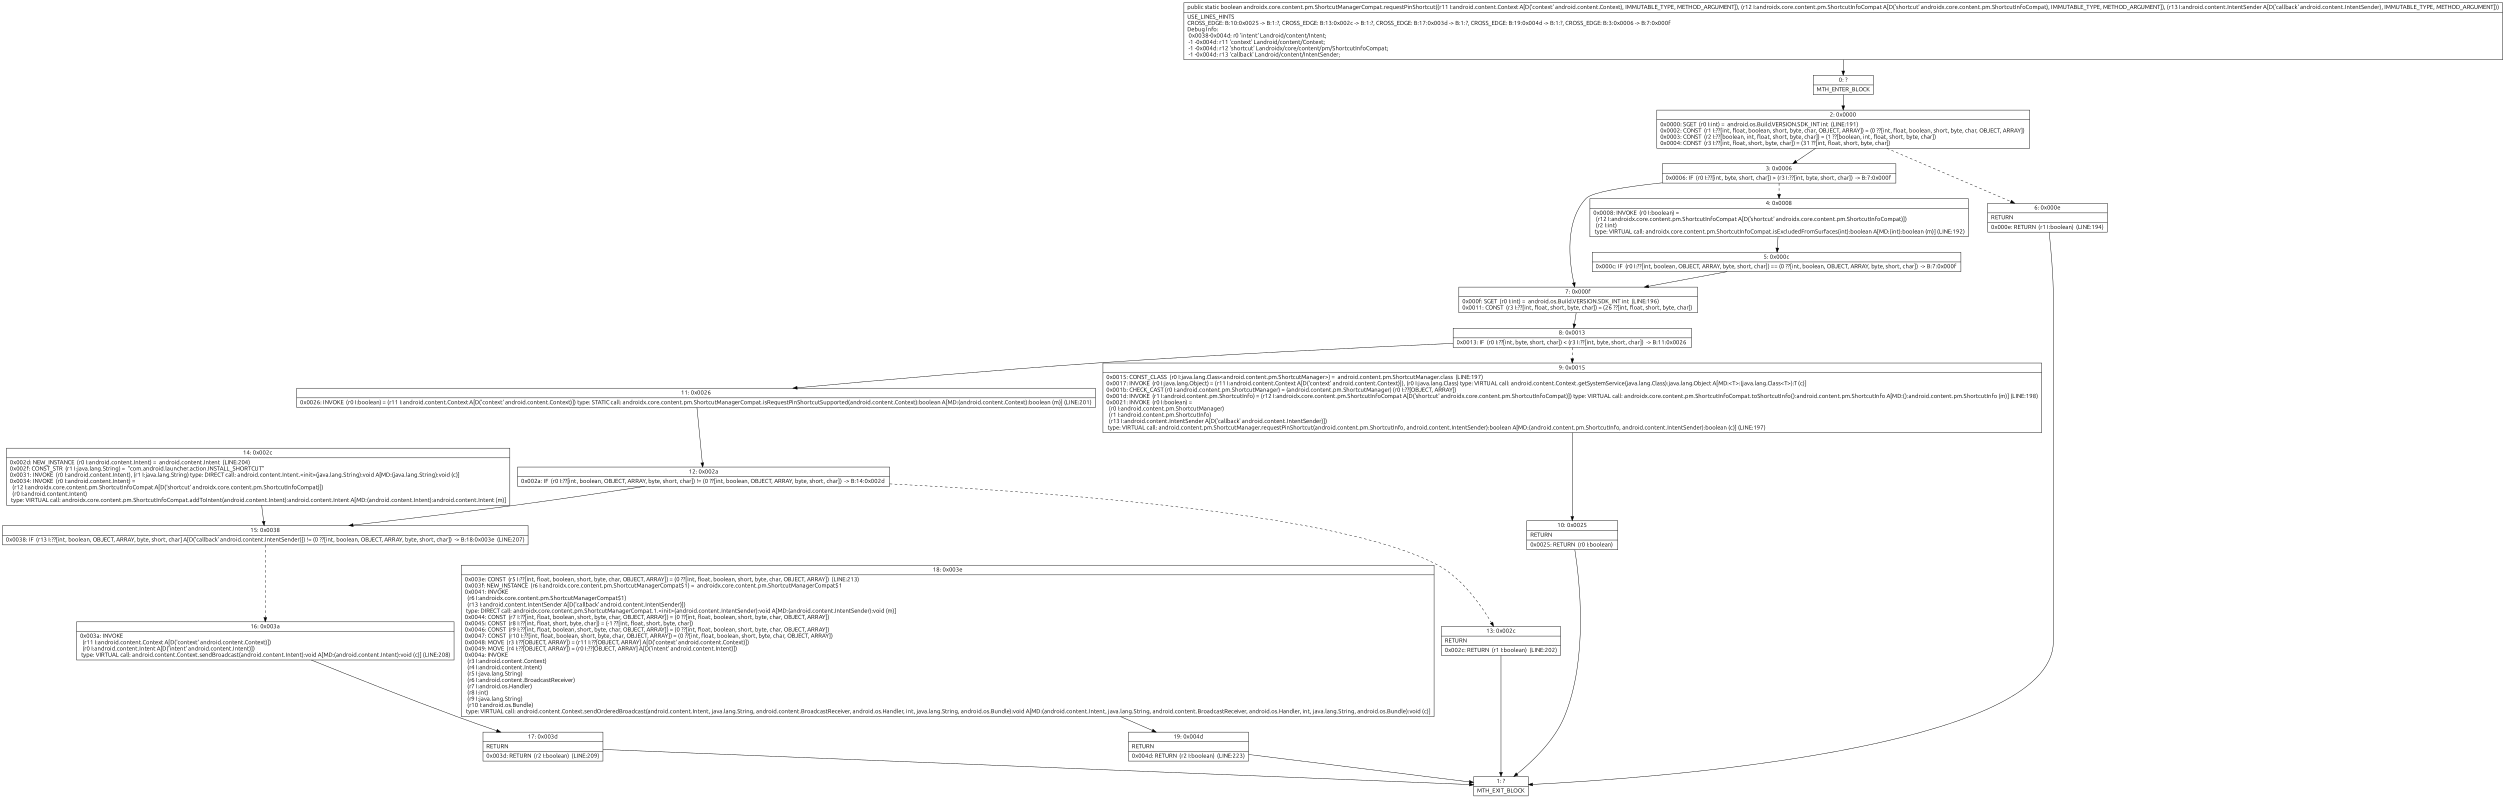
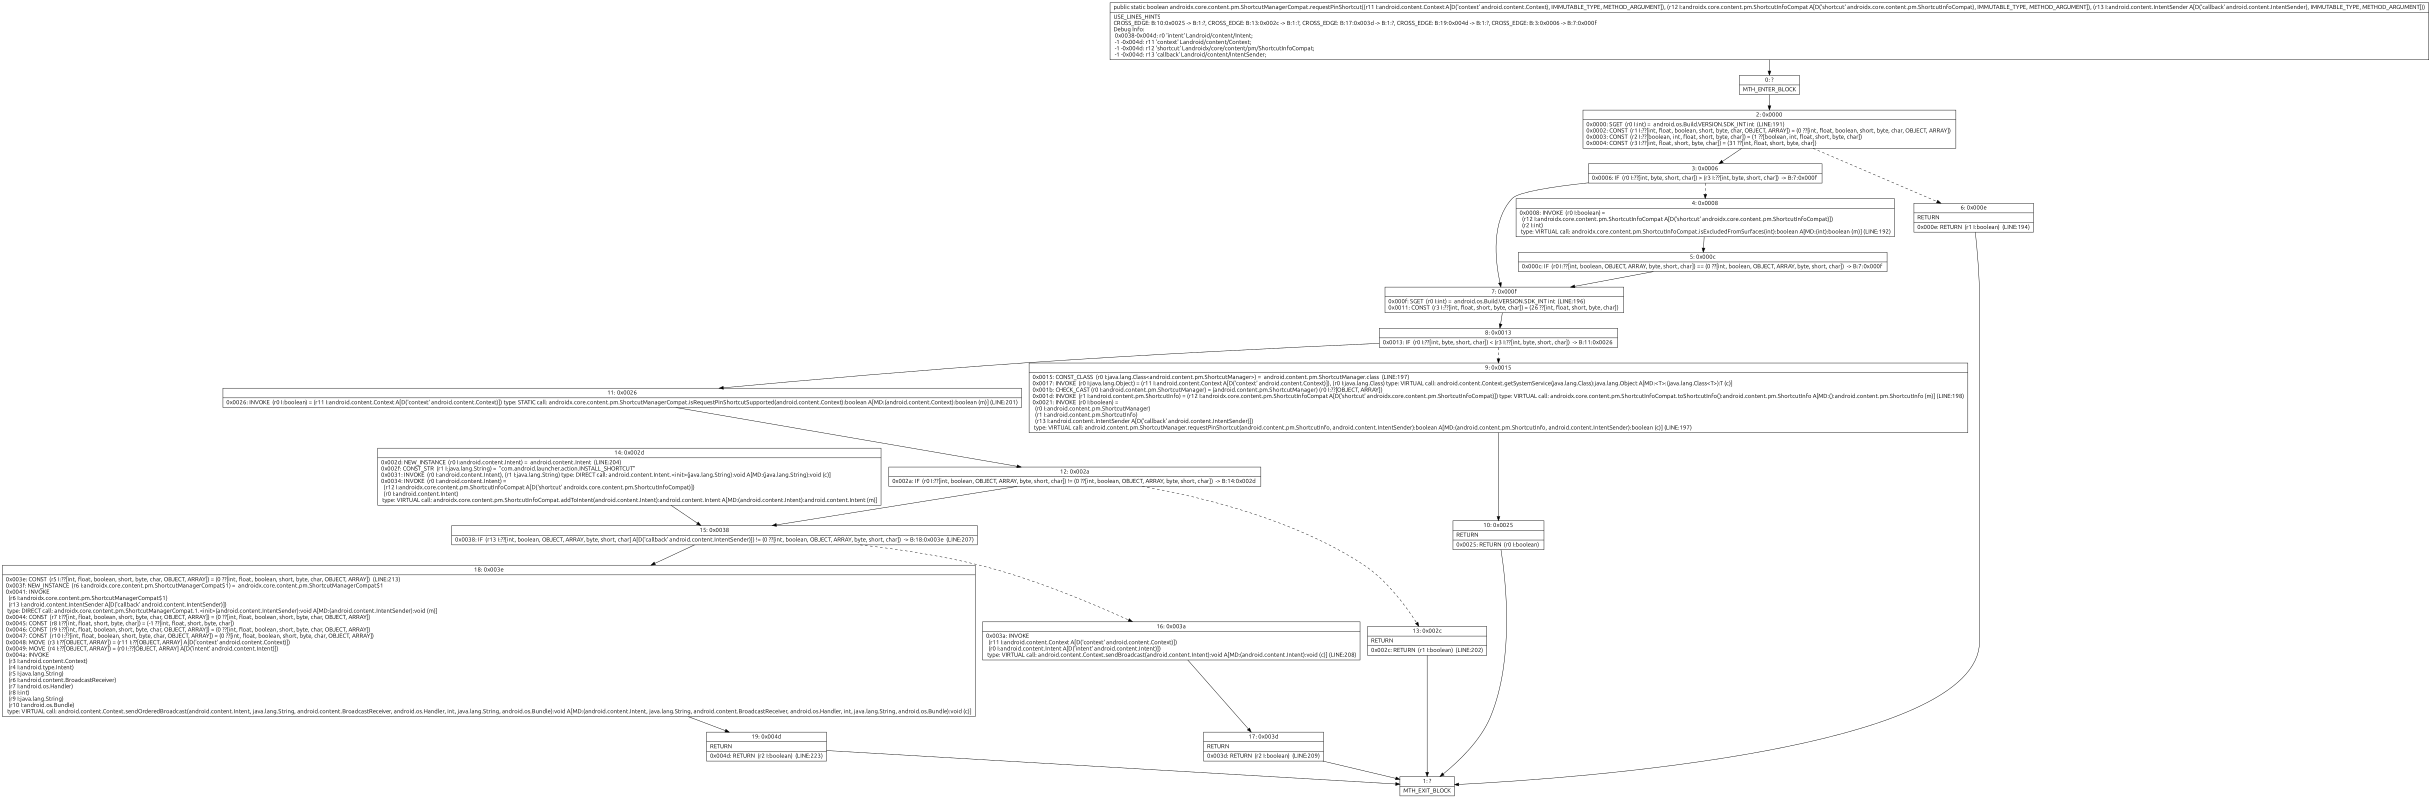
  digraph {
    fontname=Ubuntu
    node [fontname=Ubuntu shape=record]
    edge [fontname=Ubuntu]
    n1 [label="{0\:\ ?|MTH_ENTER_BLOCK\l}"]
    n2 [label="{2\:\ 0x0000|0x0000: SGET  (r0 I:int) =  android.os.Build.VERSION.SDK_INT int  (LINE:191)\l0x0002: CONST  (r1 I:??[int, float, boolean, short, byte, char, OBJECT, ARRAY]) = (0 ??[int, float, boolean, short, byte, char, OBJECT, ARRAY]) \l0x0003: CONST  (r2 I:??[boolean, int, float, short, byte, char]) = (1 ??[boolean, int, float, short, byte, char]) \l0x0004: CONST  (r3 I:??[int, float, short, byte, char]) = (31 ??[int, float, short, byte, char]) \l}"]
    n3 [label="{3\:\ 0x0006|0x0006: IF  (r0 I:??[int, byte, short, char]) \> (r3 I:??[int, byte, short, char])  \-\> B:7:0x000f \l}"]
    n4 [label="{6\:\ 0x000e|RETURN\l|0x000e: RETURN  (r1 I:boolean)  (LINE:194)\l}"]
    n5 [label="{4\:\ 0x0008|0x0008: INVOKE  (r0 I:boolean) = \l  (r12 I:androidx.core.content.pm.ShortcutInfoCompat A[D('shortcut' androidx.core.content.pm.ShortcutInfoCompat)])\l  (r2 I:int)\l type: VIRTUAL call: androidx.core.content.pm.ShortcutInfoCompat.isExcludedFromSurfaces(int):boolean A[MD:(int):boolean (m)] (LINE:192)\l}"]
    n6 [label="{7\:\ 0x000f|0x000f: SGET  (r0 I:int) =  android.os.Build.VERSION.SDK_INT int  (LINE:196)\l0x0011: CONST  (r3 I:??[int, float, short, byte, char]) = (26 ??[int, float, short, byte, char]) \l}"]
    n7 [label="{5\:\ 0x000c|0x000c: IF  (r0 I:??[int, boolean, OBJECT, ARRAY, byte, short, char]) == (0 ??[int, boolean, OBJECT, ARRAY, byte, short, char])  \-\> B:7:0x000f \l}"]
    n8 [label="{8\:\ 0x0013|0x0013: IF  (r0 I:??[int, byte, short, char]) \< (r3 I:??[int, byte, short, char])  \-\> B:11:0x0026 \l}"]
    n9 [label="{1\:\ ?|MTH_EXIT_BLOCK\l}"]
    n10 [label="{9\:\ 0x0015|0x0015: CONST_CLASS  (r0 I:java.lang.Class\<android.content.pm.ShortcutManager\>) =  android.content.pm.ShortcutManager.class  (LINE:197)\l0x0017: INVOKE  (r0 I:java.lang.Object) = (r11 I:android.content.Context A[D('context' android.content.Context)]), (r0 I:java.lang.Class) type: VIRTUAL call: android.content.Context.getSystemService(java.lang.Class):java.lang.Object A[MD:\<T\>:(java.lang.Class\<T\>):T (c)]\l0x001b: CHECK_CAST (r0 I:android.content.pm.ShortcutManager) = (android.content.pm.ShortcutManager) (r0 I:??[OBJECT, ARRAY]) \l0x001d: INVOKE  (r1 I:android.content.pm.ShortcutInfo) = (r12 I:androidx.core.content.pm.ShortcutInfoCompat A[D('shortcut' androidx.core.content.pm.ShortcutInfoCompat)]) type: VIRTUAL call: androidx.core.content.pm.ShortcutInfoCompat.toShortcutInfo():android.content.pm.ShortcutInfo A[MD:():android.content.pm.ShortcutInfo (m)] (LINE:198)\l0x0021: INVOKE  (r0 I:boolean) = \l  (r0 I:android.content.pm.ShortcutManager)\l  (r1 I:android.content.pm.ShortcutInfo)\l  (r13 I:android.content.IntentSender A[D('callback' android.content.IntentSender)])\l type: VIRTUAL call: android.content.pm.ShortcutManager.requestPinShortcut(android.content.pm.ShortcutInfo, android.content.IntentSender):boolean A[MD:(android.content.pm.ShortcutInfo, android.content.IntentSender):boolean (c)] (LINE:197)\l}"]
    n11 [label="{11\:\ 0x0026|0x0026: INVOKE  (r0 I:boolean) = (r11 I:android.content.Context A[D('context' android.content.Context)]) type: STATIC call: androidx.core.content.pm.ShortcutManagerCompat.isRequestPinShortcutSupported(android.content.Context):boolean A[MD:(android.content.Context):boolean (m)] (LINE:201)\l}"]
    n12 [label="{10\:\ 0x0025|RETURN\l|0x0025: RETURN  (r0 I:boolean) \l}"]
    n13 [label="{12\:\ 0x002a|0x002a: IF  (r0 I:??[int, boolean, OBJECT, ARRAY, byte, short, char]) != (0 ??[int, boolean, OBJECT, ARRAY, byte, short, char])  \-\> B:14:0x002d \l}"]
    n14 [label="{13\:\ 0x002c|RETURN\l|0x002c: RETURN  (r1 I:boolean)  (LINE:202)\l}"]
    n15 [label="{15\:\ 0x0038|0x0038: IF  (r13 I:??[int, boolean, OBJECT, ARRAY, byte, short, char] A[D('callback' android.content.IntentSender)]) != (0 ??[int, boolean, OBJECT, ARRAY, byte, short, char])  \-\> B:18:0x003e  (LINE:207)\l}"]
    n16 [label="{14\:\ 0x002d|0x002d: NEW_INSTANCE  (r0 I:android.content.Intent) =  android.content.Intent  (LINE:204)\l0x002f: CONST_STR  (r1 I:java.lang.String) =  \"com.android.launcher.action.INSTALL_SHORTCUT\" \l0x0031: INVOKE  (r0 I:android.content.Intent), (r1 I:java.lang.String) type: DIRECT call: android.content.Intent.\<init\>(java.lang.String):void A[MD:(java.lang.String):void (c)]\l0x0034: INVOKE  (r0 I:android.content.Intent) = \l  (r12 I:androidx.core.content.pm.ShortcutInfoCompat A[D('shortcut' androidx.core.content.pm.ShortcutInfoCompat)])\l  (r0 I:android.content.Intent)\l type: VIRTUAL call: androidx.core.content.pm.ShortcutInfoCompat.addToIntent(android.content.Intent):android.content.Intent A[MD:(android.content.Intent):android.content.Intent (m)]\l}"]
    n17 [label="{16\:\ 0x003a|0x003a: INVOKE  \l  (r11 I:android.content.Context A[D('context' android.content.Context)])\l  (r0 I:android.content.Intent A[D('intent' android.content.Intent)])\l type: VIRTUAL call: android.content.Context.sendBroadcast(android.content.Intent):void A[MD:(android.content.Intent):void (c)] (LINE:208)\l}"]
-   n18 [label="{18\:\ 0x003e|0x003e: CONST  (r5 I:??[int, float, boolean, short, byte, char, OBJECT, ARRAY]) = (0 ??[int, float, boolean, short, byte, char, OBJECT, ARRAY])  (LINE:213)\l0x003f: NEW_INSTANCE  (r6 I:androidx.core.content.pm.ShortcutManagerCompat$1) =  androidx.core.content.pm.ShortcutManagerCompat$1 \l0x0041: INVOKE  \l  (r6 I:androidx.core.content.pm.ShortcutManagerCompat$1)\l  (r13 I:android.content.IntentSender A[D('callback' android.content.IntentSender)])\l type: DIRECT call: androidx.core.content.pm.ShortcutManagerCompat.1.\<init\>(android.content.IntentSender):void A[MD:(android.content.IntentSender):void (m)]\l0x0044: CONST  (r7 I:??[int, float, boolean, short, byte, char, OBJECT, ARRAY]) = (0 ??[int, float, boolean, short, byte, char, OBJECT, ARRAY]) \l0x0045: CONST  (r8 I:??[int, float, short, byte, char]) = (\-1 ??[int, float, short, byte, char]) \l0x0046: CONST  (r9 I:??[int, float, boolean, short, byte, char, OBJECT, ARRAY]) = (0 ??[int, float, boolean, short, byte, char, OBJECT, ARRAY]) \l0x0047: CONST  (r10 I:??[int, float, boolean, short, byte, char, OBJECT, ARRAY]) = (0 ??[int, float, boolean, short, byte, char, OBJECT, ARRAY]) \l0x0048: MOVE  (r3 I:??[OBJECT, ARRAY]) = (r11 I:??[OBJECT, ARRAY] A[D('context' android.content.Context)]) \l0x0049: MOVE  (r4 I:??[OBJECT, ARRAY]) = (r0 I:??[OBJECT, ARRAY] A[D('intent' android.content.Intent)]) \l0x004a: INVOKE  \l  (r3 I:android.content.Context)\l  (r4 I:android.content.Intent)\l  (r5 I:java.lang.String)\l  (r6 I:android.content.BroadcastReceiver)\l  (r7 I:android.os.Handler)\l  (r8 I:int)\l  (r9 I:java.lang.String)\l  (r10 I:android.os.Bundle)\l type: VIRTUAL call: android.content.Context.sendOrderedBroadcast(android.content.Intent, java.lang.String, android.content.BroadcastReceiver, android.os.Handler, int, java.lang.String, android.os.Bundle):void A[MD:(android.content.Intent, java.lang.String, android.content.BroadcastReceiver, android.os.Handler, int, java.lang.String, android.os.Bundle):void (c)]\l}"]
+   n18 [label="{18\:\ 0x003e|0x003e: CONST  (r5 I:??[int, float, boolean, short, byte, char, OBJECT, ARRAY]) = (0 ??[int, float, boolean, short, byte, char, OBJECT, ARRAY])  (LINE:213)\l0x003f: NEW_INSTANCE  (r6 I:androidx.core.content.pm.ShortcutManagerCompat$1) =  androidx.core.content.pm.ShortcutManagerCompat$1 \l0x0041: INVOKE  \l  (r6 I:androidx.core.content.pm.ShortcutManagerCompat$1)\l  (r13 I:android.content.IntentSender A[D('callback' android.content.IntentSender)])\l type: DIRECT call: androidx.core.content.pm.ShortcutManagerCompat.1.\<init\>(android.content.IntentSender):void A[MD:(android.content.IntentSender):void (m)]\l0x0044: CONST  (r7 I:??[int, float, boolean, short, byte, char, OBJECT, ARRAY]) = (0 ??[int, float, boolean, short, byte, char, OBJECT, ARRAY]) \l0x0045: CONST  (r8 I:??[int, float, short, byte, char]) = (\-1 ??[int, float, short, byte, char]) \l0x0046: CONST  (r9 I:??[int, float, boolean, short, byte, char, OBJECT, ARRAY]) = (0 ??[int, float, boolean, short, byte, char, OBJECT, ARRAY]) \l0x0047: CONST  (r10 I:??[int, float, boolean, short, byte, char, OBJECT, ARRAY]) = (0 ??[int, float, boolean, short, byte, char, OBJECT, ARRAY]) \l0x0048: MOVE  (r3 I:??[OBJECT, ARRAY]) = (r11 I:??[OBJECT, ARRAY] A[D('context' android.content.Context)]) \l0x0049: MOVE  (r4 I:??[OBJECT, ARRAY]) = (r0 I:??[OBJECT, ARRAY] A[D('intent' android.content.Intent)]) \l0x004a: INVOKE  \l  (r3 I:android.content.Context)\l  (r4 I:android.type.Intent)\l  (r5 I:java.lang.String)\l  (r6 I:android.content.BroadcastReceiver)\l  (r7 I:android.os.Handler)\l  (r8 I:int)\l  (r9 I:java.lang.String)\l  (r10 I:android.os.Bundle)\l type: VIRTUAL call: android.content.Context.sendOrderedBroadcast(android.content.Intent, java.lang.String, android.content.BroadcastReceiver, android.os.Handler, int, java.lang.String, android.os.Bundle):void A[MD:(android.content.Intent, java.lang.String, android.content.BroadcastReceiver, android.os.Handler, int, java.lang.String, android.os.Bundle):void (c)]\l}"]
    n19 [label="{17\:\ 0x003d|RETURN\l|0x003d: RETURN  (r2 I:boolean)  (LINE:209)\l}"]
    n20 [label="{19\:\ 0x004d|RETURN\l|0x004d: RETURN  (r2 I:boolean)  (LINE:223)\l}"]
    n21 [label="{public static boolean androidx.core.content.pm.ShortcutManagerCompat.requestPinShortcut((r11 I:android.content.Context A[D('context' android.content.Context), IMMUTABLE_TYPE, METHOD_ARGUMENT]), (r12 I:androidx.core.content.pm.ShortcutInfoCompat A[D('shortcut' androidx.core.content.pm.ShortcutInfoCompat), IMMUTABLE_TYPE, METHOD_ARGUMENT]), (r13 I:android.content.IntentSender A[D('callback' android.content.IntentSender), IMMUTABLE_TYPE, METHOD_ARGUMENT]))  | USE_LINES_HINTS\lCROSS_EDGE: B:10:0x0025 \-\> B:1:?, CROSS_EDGE: B:13:0x002c \-\> B:1:?, CROSS_EDGE: B:17:0x003d \-\> B:1:?, CROSS_EDGE: B:19:0x004d \-\> B:1:?, CROSS_EDGE: B:3:0x0006 \-\> B:7:0x000f\lDebug Info:\l  0x0038\-0x004d: r0 'intent' Landroid\/content\/Intent;\l  \-1 \-0x004d: r11 'context' Landroid\/content\/Context;\l  \-1 \-0x004d: r12 'shortcut' Landroidx\/core\/content\/pm\/ShortcutInfoCompat;\l  \-1 \-0x004d: r13 'callback' Landroid\/content\/IntentSender;\l}"]
    n1 -> n2
    n2 -> n3
    n2 -> n4 [style=dashed]
    n3 -> n5 [style=dashed]
    n3 -> n6
    n4 -> n9
    n5 -> n7
    n6 -> n8
    n7 -> n6
    n8 -> n10 [style=dashed]
    n8 -> n11
    n10 -> n12
    n11 -> n13
    n12 -> n9
    n13 -> n14 [style=dashed]
    n13 -> n15
    n14 -> n9
    n15 -> n17 [style=dashed]
+   n15 -> n18
    n16 -> n15
    n17 -> n19
    n18 -> n20
    n19 -> n9
    n20 -> n9
    n21 -> n1
  }
